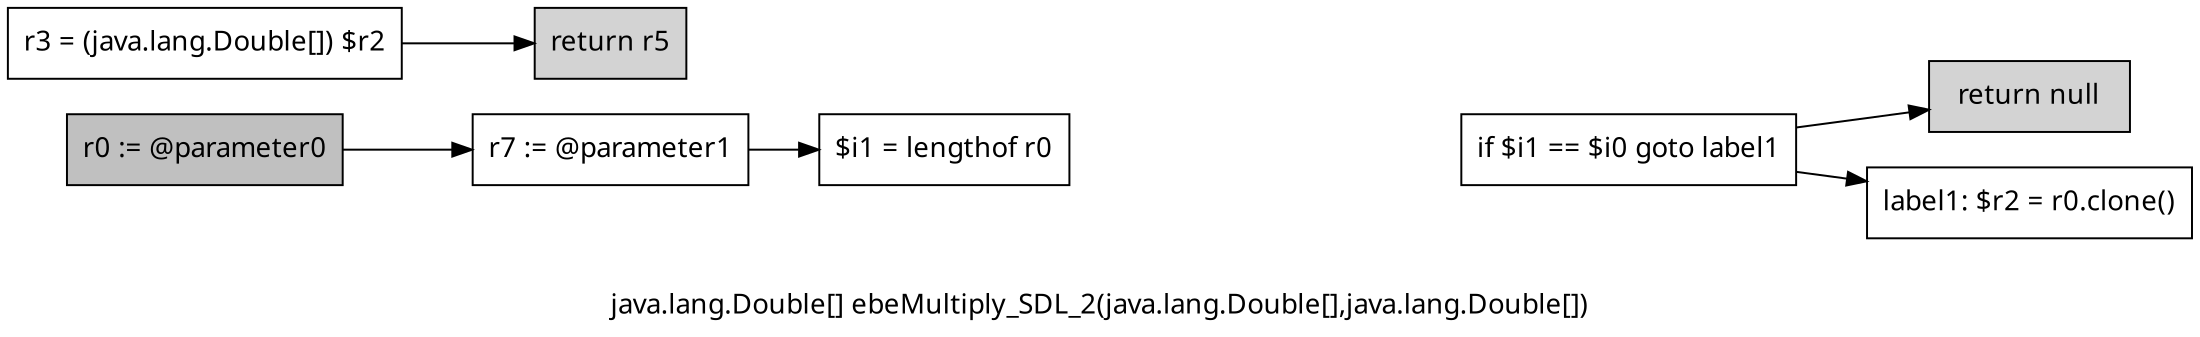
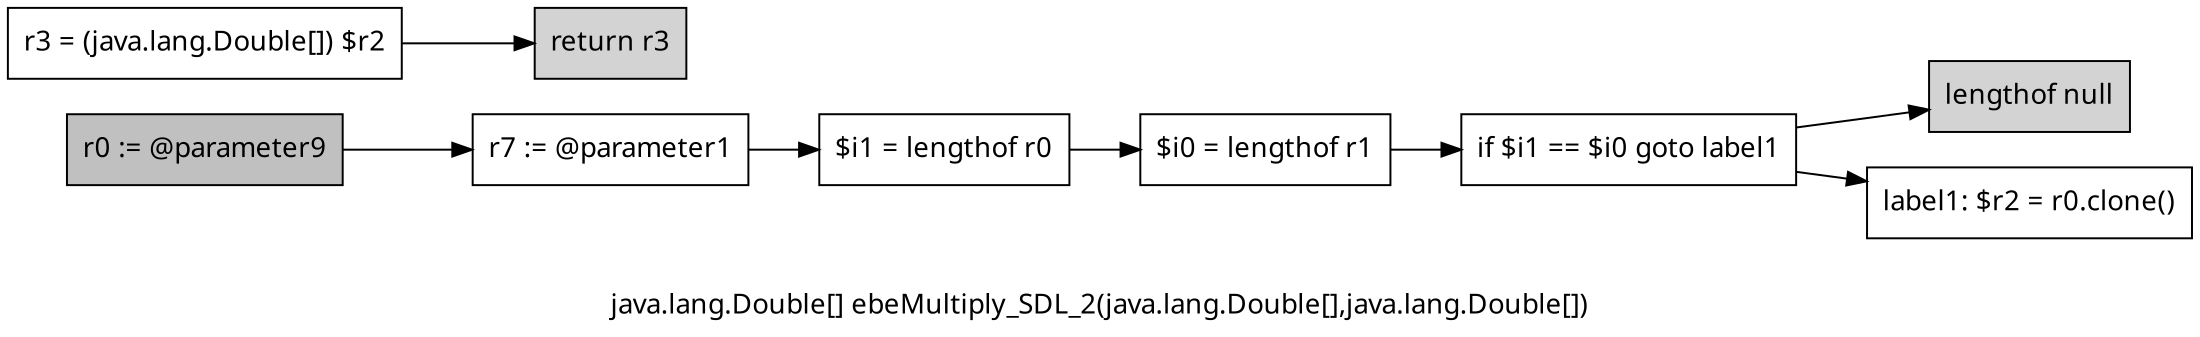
  digraph {
    fontname="Noto Sans"
    label="java.lang.Double[] ebeMultiply_SDL_2(java.lang.Double[],java.lang.Double[])"
    rankdir=LR
    node [fontname="Noto Sans" shape=box]
    edge [fontname="Noto Sans"]
-   n1 [fillcolor=gray label="r0 := @parameter0" style=filled]
+   n1 [fillcolor=gray label="r0 := @parameter9" style=filled]
    n2 [label="r7 := @parameter1"]
    n3 [label="$i1 = lengthof r0"]
+   n4 [label="$i0 = lengthof r1"]
    n5 [label="if $i1 == $i0 goto label1"]
-   n6 [fillcolor=lightgray label="return null" style=filled]
+   n6 [fillcolor=lightgray label="lengthof null" style=filled]
    n7 [label="label1: $r2 = r0.clone()"]
    n8 [label="r3 = (java.lang.Double[]) $r2"]
-   n9 [fillcolor=lightgray label="return r5" style=filled]
+   n9 [fillcolor=lightgray label="return r3" style=filled]
    n1 -> n2
    n2 -> n3
+   n3 -> n4
+   n4 -> n5
    n5 -> n6
    n5 -> n7
    n8 -> n9
  }
